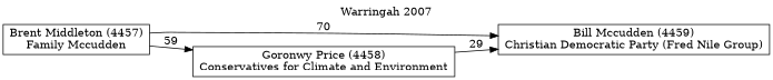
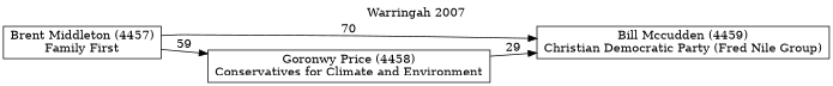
  digraph {
    label="Warringah 2007"
    labelloc=t
    mclimit=10
    rankdir=LR
    node [shape=box]
    n1 [label="Bill Mccudden (4459)\nChristian Democratic Party (Fred Nile Group)"]
    n2 [label="Goronwy Price (4458)\nConservatives for Climate and Environment"]
-   n3 [label="Brent Middleton (4457)\nFamily Mccudden"]
+   n3 [label="Brent Middleton (4457)\nFamily First"]
    n2 -> n1 [label=29]
    n3 -> n1 [label=70]
    n3 -> n2 [label=59]
  }
